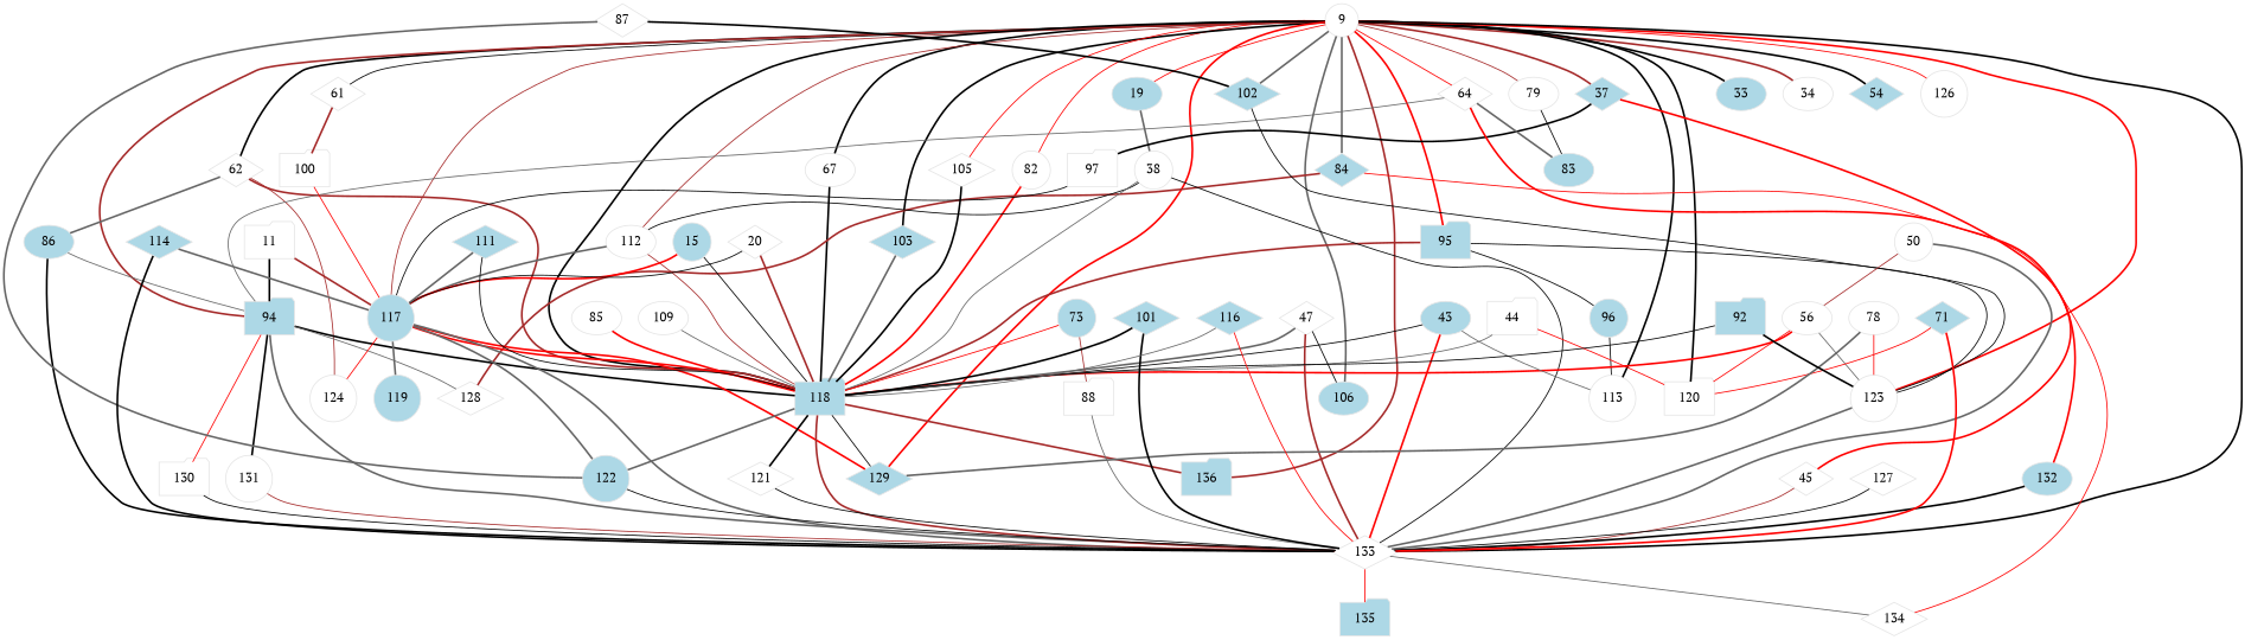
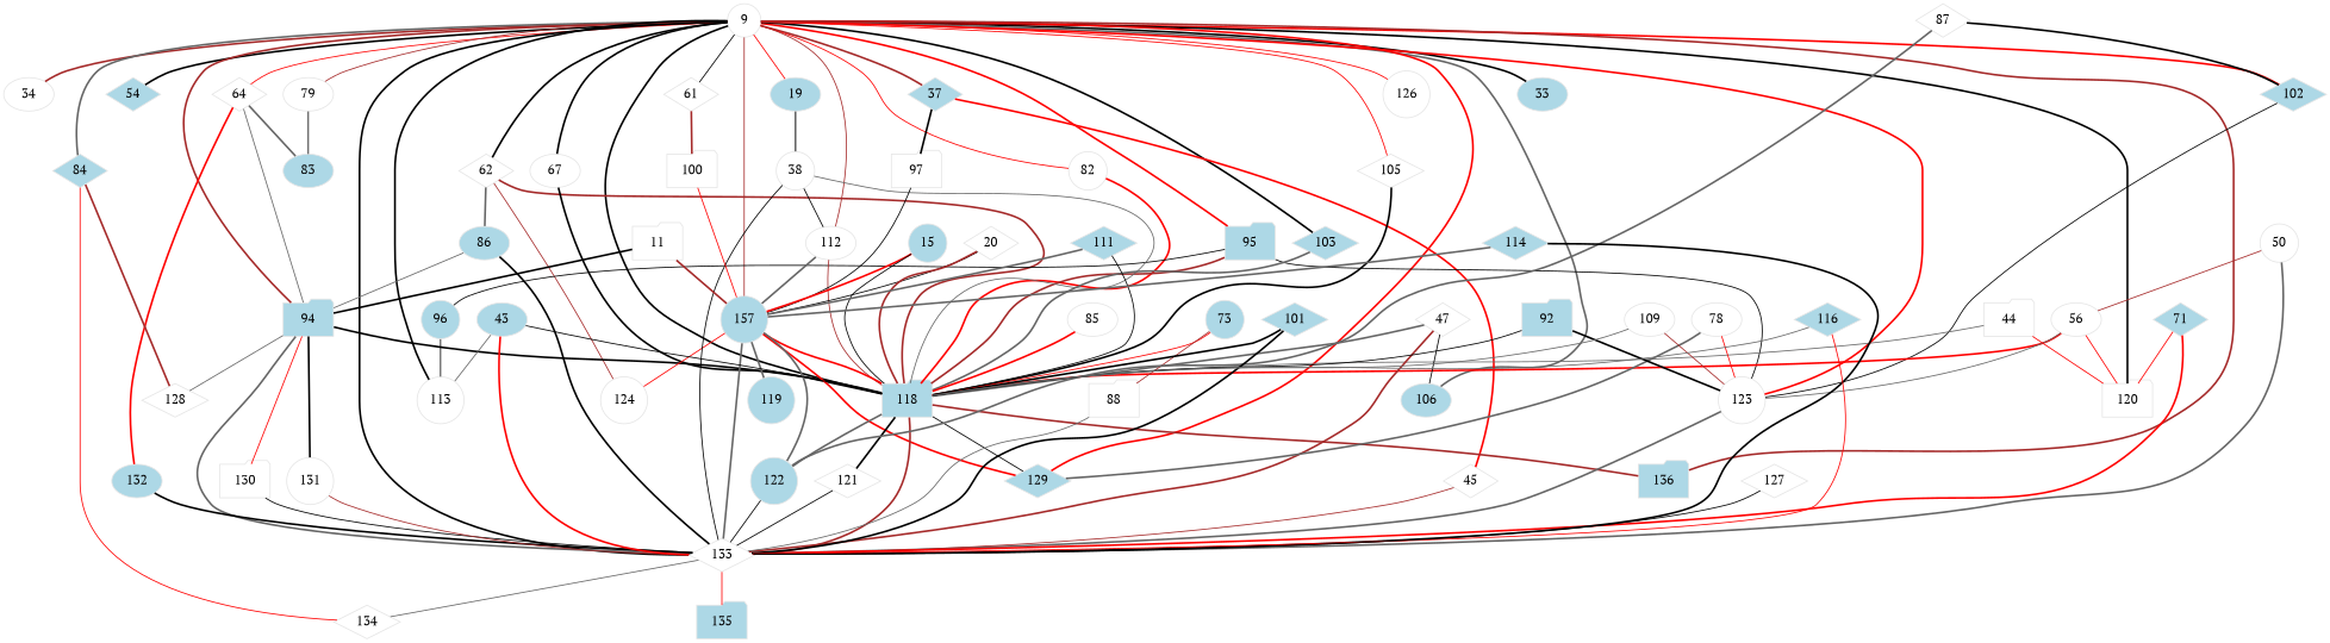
  graph {
    fontname="PT Serif"
    node [color=gray90 fillcolor=white fontname="PT Serif" shape=diamond style=filled]
    edge [color=black fontname="PT Serif" style=bold]
    9 [shape=circle super="+5+3"]
    19 [fillcolor=lightblue shape=ellipse]
    33 [fillcolor=lightblue shape=ellipse]
    34 [shape=ellipse]
    37 [fillcolor=lightblue super="+29"]
    54 [fillcolor=lightblue]
    61
    62 [super="+39"]
    64 [super="+57"]
    67 [shape=ellipse]
    79 [shape=ellipse]
    82 [shape=circle]
    84 [fillcolor=lightblue]
    94 [fillcolor=lightblue shape=folder super="+76+89"]
    95 [fillcolor=lightblue shape=folder super="+55"]
    102 [fillcolor=lightblue super="+53+36"]
    103 [fillcolor=lightblue]
    105
    106 [fillcolor=lightblue shape=ellipse]
    112 [shape=ellipse super="+93+80"]
    113 [shape=circle super="+108+32"]
-   117 [fillcolor=lightblue shape=circle super="+70+40+107"]
+   117 [fillcolor=lightblue shape=circle super="+70+40+107" label=157]
    118 [fillcolor=lightblue shape=folder super="+26+6"]
    120 [shape=folder super="+98+17"]
    123 [shape=circle super="+14+75+91"]
    126 [shape=circle]
    129 [fillcolor=lightblue super="+125+30+68+104"]
    133 [super="+110+59+81"]
    136 [fillcolor=lightblue shape=folder super="+22+41+51"]
    38 [shape=circle super="+16"]
    45
    97 [shape=folder]
    100 [shape=folder]
    86 [fillcolor=lightblue shape=ellipse super="+60"]
    124 [shape=circle]
    83 [fillcolor=lightblue shape=ellipse]
    132 [fillcolor=lightblue shape=ellipse]
    128
    134
    130 [shape=folder]
    131 [shape=circle]
    96 [fillcolor=lightblue shape=circle]
    122 [fillcolor=lightblue shape=circle super="+21"]
    119 [fillcolor=lightblue shape=circle]
    121 [super="+115"]
    135 [fillcolor=lightblue shape=folder]
    11 [shape=folder]
    15 [fillcolor=lightblue shape=circle]
    20
    56 [shape=ellipse super="+24"]
    43 [fillcolor=lightblue shape=ellipse super="+23"]
    44 [shape=folder]
    47 [super="+46"]
    50 [shape=circle]
    71 [fillcolor=lightblue]
    73 [fillcolor=lightblue shape=circle]
    88 [shape=folder]
    78 [shape=ellipse]
    85 [shape=ellipse]
    87
    92 [fillcolor=lightblue shape=folder]
    101 [fillcolor=lightblue]
    109 [shape=ellipse]
    111 [fillcolor=lightblue]
    114 [fillcolor=lightblue]
    116 [fillcolor=lightblue super="+65"]
    127
    9 -- 19 [color=red style=solid]
    9 -- 33
    9 -- 34 [color=brown weight=2]
    9 -- 37 [color=brown weight=3]
    9 -- 54 [weight=2]
    9 -- 61 [style=solid weight=2]
    9 -- 62
    9 -- 64 [color=red style=solid weight=3]
    9 -- 67
    9 -- 79 [color=brown style=solid]
    9 -- 82 [color=red style=solid]
    9 -- 84 [color=gray40 weight=2]
    9 -- 94 [color=brown weight=2]
    9 -- 95 [color=red weight=2]
-   9 -- 102 [color=gray40 weight=4]
+   9 -- 102 [color=red weight=4]
    9 -- 103
    9 -- 105 [color=red style=solid]
    9 -- 106 [color=gray40]
    9 -- 112 [color=brown style=solid]
    9 -- 113 [weight=2]
    9 -- 117 [color=brown style=solid weight=13]
    9 -- 118 [weight=9]
    9 -- 120 [weight=4]
    9 -- 123 [color=red weight=2]
    9 -- 126 [color=red style=solid weight=2]
    9 -- 129 [color=red]
    9 -- 133 [weight=12]
    9 -- 136 [color=brown weight=3]
    19 -- 38 [color=gray40]
    37 -- 45 [color=red]
    37 -- 97
    61 -- 100 [color=brown]
    62 -- 118 [color=brown]
    62 -- 86 [color=gray40]
    62 -- 124 [color=brown style=solid]
    64 -- 94 [color=gray40 style=solid]
    64 -- 83 [color=gray40]
    64 -- 132 [color=red]
    67 -- 118
    79 -- 83 [style=solid]
    82 -- 118 [color=red]
    84 -- 128 [color=brown]
    84 -- 134 [color=red style=solid]
    94 -- 118 [weight=4]
    94 -- 133 [color=gray40]
    94 -- 128 [color=gray40 style=solid]
    94 -- 130 [color=red style=solid]
    94 -- 131
    95 -- 118 [color=brown weight=2]
    95 -- 123 [style=solid]
    95 -- 96 [style=solid]
    102 -- 123 [style=solid]
    103 -- 118 [color=gray40]
    105 -- 118
    112 -- 117 [color=gray40]
    112 -- 118 [color=brown style=solid]
    117 -- 118 [color=red weight=7]
    117 -- 129 [color=red weight=3]
    117 -- 133 [color=gray40 weight=5]
    117 -- 124 [color=red style=solid]
    117 -- 122 [color=gray40]
    117 -- 119 [color=gray40 weight=2]
    118 -- 129 [style=solid weight=3]
    118 -- 133 [color=brown weight=8]
    118 -- 136 [color=brown weight=2]
    118 -- 122 [color=gray40]
    118 -- 121 [weight=2]
    123 -- 133 [color=gray40 weight=2]
    133 -- 134 [color=gray40 style=solid]
    133 -- 135 [color=red style=solid weight=2]
    38 -- 112 [style=solid]
    38 -- 118 [color=gray40 style=solid]
    38 -- 133 [style=solid weight=2]
    45 -- 133 [color=brown style=solid]
    97 -- 117 [style=solid]
    100 -- 117 [color=red style=solid]
    86 -- 94 [color=gray40 style=solid]
    86 -- 133 [weight=2]
    132 -- 133
    130 -- 133 [style=solid]
    131 -- 133 [color=brown style=solid]
    96 -- 113 [style=solid]
    122 -- 133 [style=solid]
    121 -- 133 [style=solid]
    11 -- 94
    11 -- 117 [color=brown weight=2]
    15 -- 117 [color=red]
    15 -- 118 [style=solid]
    20 -- 117 [style=solid]
    20 -- 118 [color=brown]
    56 -- 118 [color=red weight=2]
    56 -- 120 [color=red style=solid]
    56 -- 123 [color=gray40 style=solid]
    43 -- 113 [color=gray40 style=solid weight=2]
    43 -- 118 [style=solid]
    43 -- 133 [color=red weight=2]
    44 -- 118 [color=gray40 style=solid weight=2]
    44 -- 120 [color=red style=solid]
    47 -- 106 [style=solid]
    47 -- 118 [color=gray40 weight=2]
    47 -- 133 [color=brown]
    50 -- 133 [color=gray40]
    50 -- 56 [color=brown style=solid]
    71 -- 120 [color=red style=solid]
    71 -- 133 [color=red]
    73 -- 118 [color=red style=solid]
    73 -- 88 [color=brown style=solid]
    88 -- 133 [color=gray40 style=solid]
    78 -- 123 [color=red style=solid]
    78 -- 129 [color=gray40]
    85 -- 118 [color=red]
    87 -- 102
    87 -- 122 [color=gray40]
    92 -- 118 [style=solid]
    92 -- 123
    101 -- 118
    101 -- 133
    109 -- 118 [color=gray40 style=solid]
+   109 -- 123 [color=brown style=solid]
    111 -- 117 [color=gray40]
    111 -- 118 [style=solid]
    114 -- 117 [color=gray40]
    114 -- 133
    116 -- 118 [color=gray40 style=solid weight=2]
    116 -- 133 [color=red style=solid]
    127 -- 133 [style=solid weight=2]
  }
